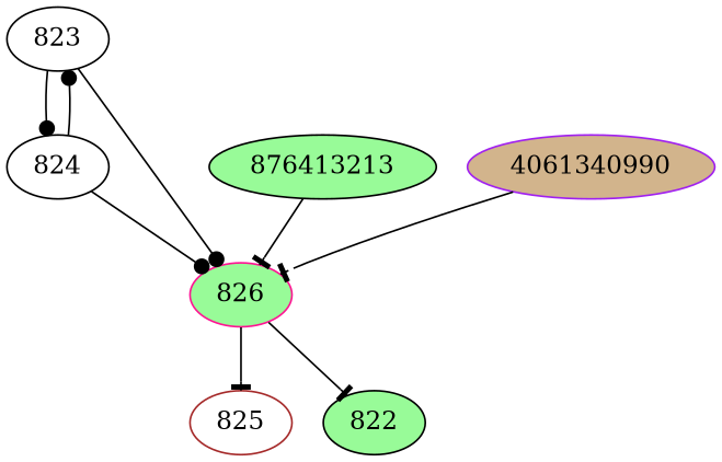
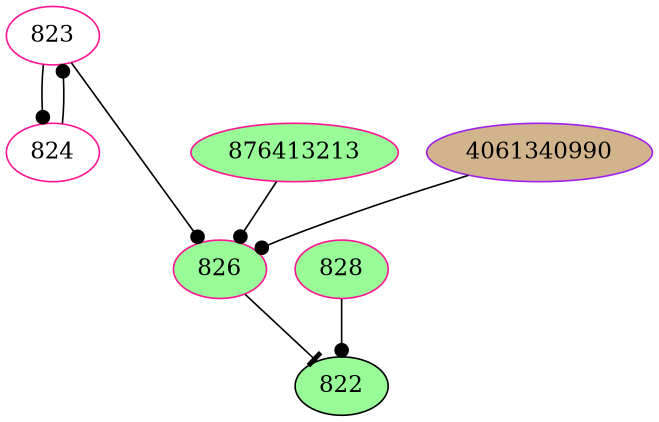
  strict digraph {
    node [color=black fillcolor=palegreen style=filled]
    edge [arrowhead=dot]
-   823 [fillcolor=white]
-   824 [fillcolor=white]
+   823 [color=deeppink fillcolor=white]
+   824 [color=deeppink fillcolor=white]
    826 [color=deeppink]
-   825 [color=brown fillcolor=white]
    n5 [label=822]
-   876413213
+   828 [color=deeppink]
+   876413213 [color=deeppink]
    n8 [color=purple fillcolor=tan label=4061340990]
    823 -> 824
    823 -> 826
    824 -> 823
-   824 -> 826
-   826 -> 825 [arrowhead=tee]
    826 -> n5 [arrowhead=tee]
-   876413213 -> 826 [arrowhead=tee]
-   n8 -> 826 [arrowhead=tee]
+   828 -> n5
+   876413213 -> 826
+   n8 -> 826
  }
